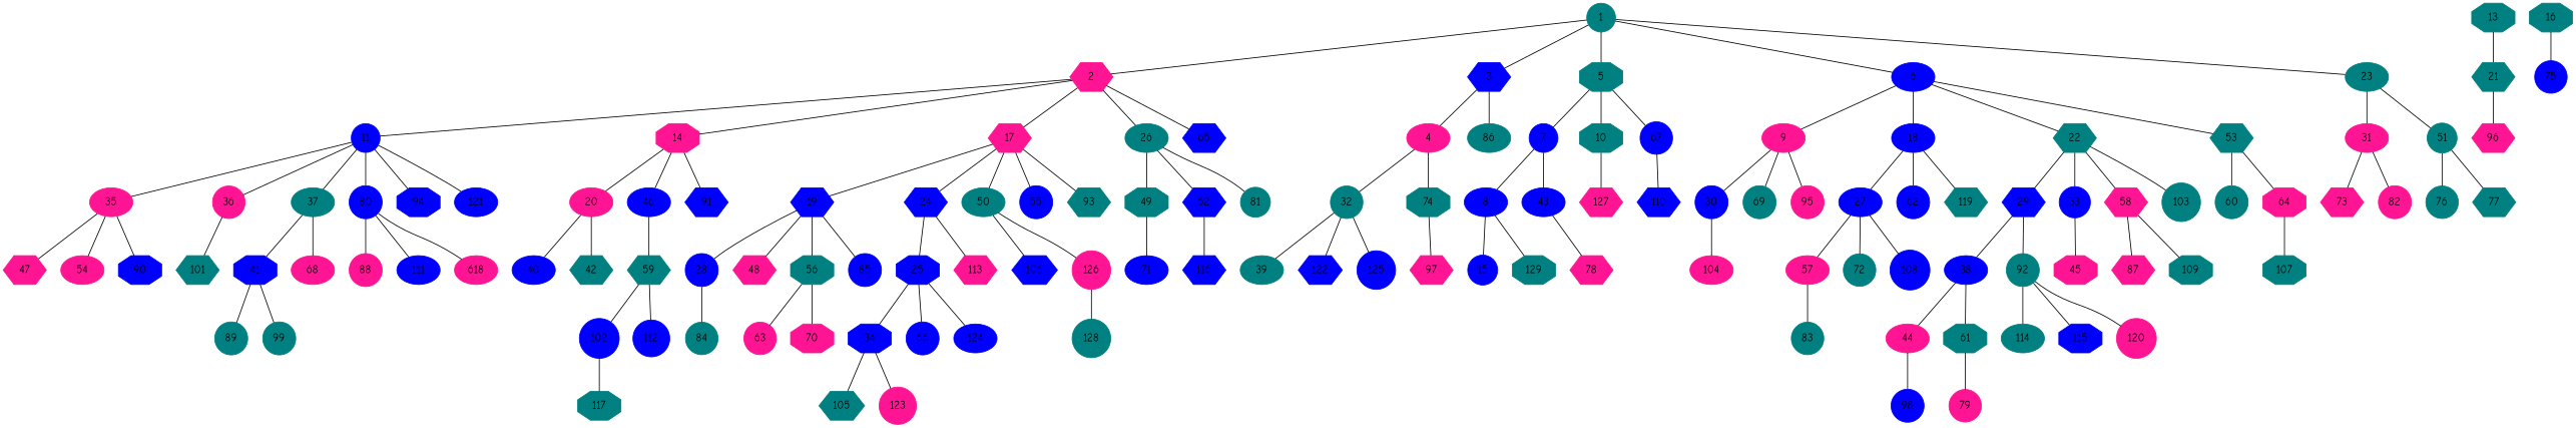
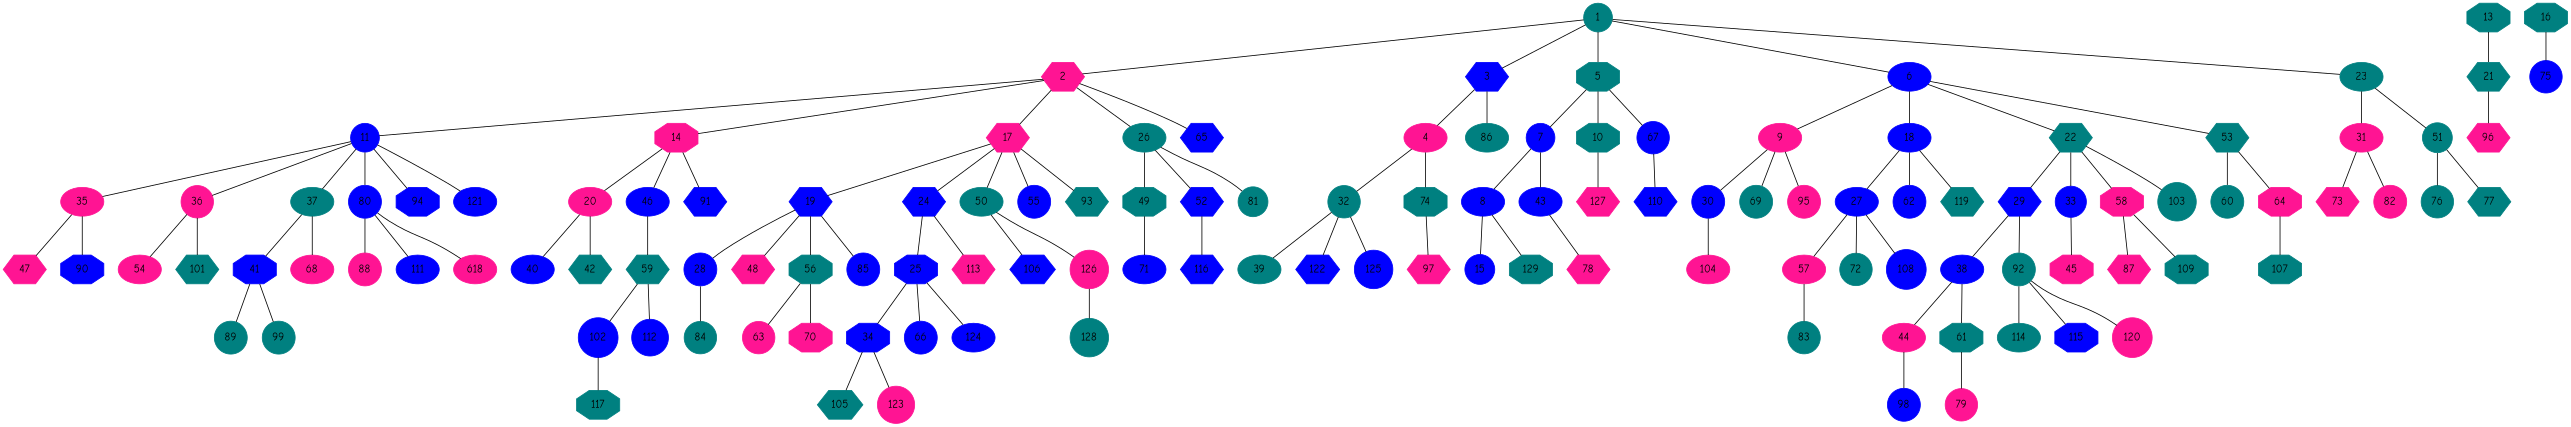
  graph {
    fontname="Comic Neue"
    node [color=blue fontname="Comic Neue" shape=circle style=filled]
    edge [fontname="Comic Neue"]
    1 [color=teal]
    2 [color=deeppink shape=hexagon]
    3 [shape=hexagon]
    5 [color=teal shape=octagon]
    6 [shape=ellipse]
    23 [color=teal shape=ellipse]
    11
    14 [color=deeppink shape=octagon]
    17 [color=deeppink shape=hexagon]
    26 [color=teal shape=ellipse]
    65 [shape=hexagon]
    4 [color=deeppink shape=ellipse]
    86 [color=teal shape=ellipse]
    7
    10 [color=teal shape=octagon]
    67
    9 [color=deeppink shape=ellipse]
    18 [shape=ellipse]
    22 [color=teal shape=hexagon]
    53 [color=teal shape=hexagon]
    31 [color=deeppink shape=ellipse]
    51 [color=teal]
    35 [color=deeppink shape=ellipse]
    36 [color=deeppink]
    37 [color=teal shape=ellipse]
    80
    94 [shape=octagon]
    121 [shape=ellipse]
    20 [color=deeppink shape=ellipse]
    46 [shape=ellipse]
    91 [shape=hexagon]
    19 [shape=hexagon]
    24 [shape=hexagon]
    50 [color=teal shape=ellipse]
    55
    93 [color=teal shape=hexagon]
    49 [color=teal shape=octagon]
    52 [shape=hexagon]
    81 [color=teal]
    32 [color=teal]
    74 [color=teal shape=octagon]
    39 [color=teal shape=ellipse]
    122 [shape=hexagon]
    125
    97 [color=deeppink shape=hexagon]
    8 [shape=ellipse]
    43 [shape=ellipse]
    127 [color=deeppink shape=hexagon]
    110 [shape=hexagon]
    30
    69 [color=teal]
    95 [color=deeppink]
    27 [shape=ellipse]
    62
    119 [color=teal shape=hexagon]
    29 [shape=hexagon]
    33
-   58 [color=deeppink shape=hexagon]
+   58 [color=deeppink shape=octagon]
    103 [color=teal]
    60 [color=teal]
    64 [color=deeppink shape=octagon]
    15
    129 [color=teal shape=octagon]
    78 [color=deeppink shape=hexagon]
    104 [color=deeppink shape=ellipse]
    47 [color=deeppink shape=hexagon]
    54 [color=deeppink shape=ellipse]
    90 [shape=octagon]
    101 [color=teal shape=hexagon]
    41 [shape=octagon]
    68 [color=deeppink shape=ellipse]
    88 [color=deeppink]
    111 [shape=ellipse]
    n74 [color=deeppink label=618 shape=ellipse]
    13 [color=teal shape=octagon]
    21 [color=teal shape=hexagon]
    16 [color=teal shape=octagon]
    75
    96 [color=deeppink shape=hexagon]
    40 [shape=ellipse]
    42 [color=teal shape=hexagon]
    59 [color=teal shape=hexagon]
    28
    48 [color=deeppink shape=hexagon]
    56 [color=teal shape=octagon]
    85
    25 [shape=octagon]
    113 [color=deeppink shape=hexagon]
    106 [shape=hexagon]
    126 [color=deeppink]
    57 [color=deeppink shape=ellipse]
    72 [color=teal]
    108
    84 [color=teal]
    63 [color=deeppink]
    70 [color=deeppink shape=octagon]
    38 [shape=ellipse]
    92 [color=teal]
    45 [color=deeppink shape=octagon]
    87 [color=deeppink shape=hexagon]
    109 [color=teal shape=octagon]
    73 [color=deeppink shape=hexagon]
    82 [color=deeppink]
    76 [color=teal]
    77 [color=teal shape=hexagon]
    34 [shape=octagon]
    66
    124 [shape=ellipse]
    105 [color=teal shape=hexagon]
    123 [color=deeppink]
    71 [shape=ellipse]
    116 [shape=hexagon]
    83 [color=teal]
    44 [color=deeppink shape=ellipse]
    61 [color=teal shape=octagon]
    114 [color=teal shape=ellipse]
    115 [shape=octagon]
    120 [color=deeppink]
    89 [color=teal]
    99 [color=teal]
    98
    79 [color=deeppink]
    102
    112
    128 [color=teal]
    107 [color=teal shape=octagon]
    117 [color=teal shape=octagon]
    1 -- 2
    1 -- 3
    1 -- 5
    1 -- 6
    1 -- 23
    2 -- 11
    2 -- 14
    2 -- 17
    2 -- 26
    2 -- 65
    3 -- 4
    3 -- 86
    5 -- 7
    5 -- 10
    5 -- 67
    6 -- 9
    6 -- 18
    6 -- 22
    6 -- 53
    23 -- 31
    23 -- 51
    11 -- 35
    11 -- 36
    11 -- 37
    11 -- 80
    11 -- 94
    11 -- 121
    14 -- 20
    14 -- 46
    14 -- 91
    17 -- 19
    17 -- 24
    17 -- 50
    17 -- 55
    17 -- 93
    26 -- 49
    26 -- 52
    26 -- 81
    4 -- 32
    4 -- 74
    7 -- 8
    7 -- 43
    10 -- 127
    67 -- 110
    9 -- 30
    9 -- 69
    9 -- 95
    18 -- 27
    18 -- 62
    18 -- 119
    22 -- 29
    22 -- 33
    22 -- 58
    22 -- 103
    53 -- 60
    53 -- 64
    31 -- 73
    31 -- 82
    51 -- 76
    51 -- 77
    35 -- 47
-   35 -- 54
+   36 -- 54
    35 -- 90
    36 -- 101
    37 -- 41
    37 -- 68
    80 -- 88
    80 -- 111
    80 -- n74
    20 -- 40
    20 -- 42
    46 -- 59
    19 -- 28
    19 -- 48
    19 -- 56
    19 -- 85
    24 -- 25
    24 -- 113
    50 -- 106
    50 -- 126
    49 -- 71
    52 -- 116
    32 -- 39
    32 -- 122
    32 -- 125
    74 -- 97
    8 -- 15
    8 -- 129
    43 -- 78
    30 -- 104
    27 -- 57
    27 -- 72
    27 -- 108
    29 -- 38
    29 -- 92
    33 -- 45
    58 -- 87
    58 -- 109
    64 -- 107
    41 -- 89
    41 -- 99
    13 -- 21
    21 -- 96
    16 -- 75
    59 -- 102
    59 -- 112
    28 -- 84
    56 -- 63
    56 -- 70
    25 -- 34
    25 -- 66
    25 -- 124
    126 -- 128
    57 -- 83
    38 -- 44
    38 -- 61
    92 -- 114
    92 -- 115
    92 -- 120
    34 -- 105
    34 -- 123
    44 -- 98
    61 -- 79
    102 -- 117
  }
